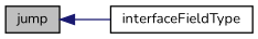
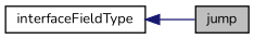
  digraph {
    rankdir=LR
    fontname=Nunito
    node [color=black fontname=Nunito fontsize=10 shape=record]
    n1 [fillcolor=grey75 fontcolor=black height=0.2 label=jump style=filled width=0.4]
    n2 [height=0.2 label=interfaceFieldType width=0.4]
-   n1 -> n2 [color=midnightblue dir=back fontname=Nunito fontsize=10 labelfontname=Helvetica labelfontsize=10 style=solid]
+   n2 -> n1 [color=midnightblue dir=back fontname=Nunito fontsize=10 labelfontname=Helvetica labelfontsize=10 style=solid]
  }
